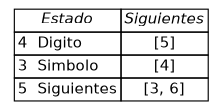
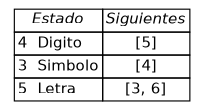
  digraph {
-   n1 [fontname=helvetica fontsize=13 label=< <table border="0" cellborder="1" cellspacing="0">   <tr><td><i>Estado</i></td><td><i>Siguientes</i></td></tr> <tr><td align="left">4  Digito</td><td>[5]</td></tr> <tr><td align="left">3  Simbolo</td><td>[4]</td></tr> <tr><td align="left">5  Siguientes</td><td>[3, 6]</td></tr> </table>> shape=plaintext]
+   n1 [fontname=helvetica fontsize=13 label=< <table border="0" cellborder="1" cellspacing="0">   <tr><td><i>Estado</i></td><td><i>Siguientes</i></td></tr> <tr><td align="left">4  Digito</td><td>[5]</td></tr> <tr><td align="left">3  Simbolo</td><td>[4]</td></tr> <tr><td align="left">5  Letra</td><td>[3, 6]</td></tr> </table>> shape=plaintext]
  }
